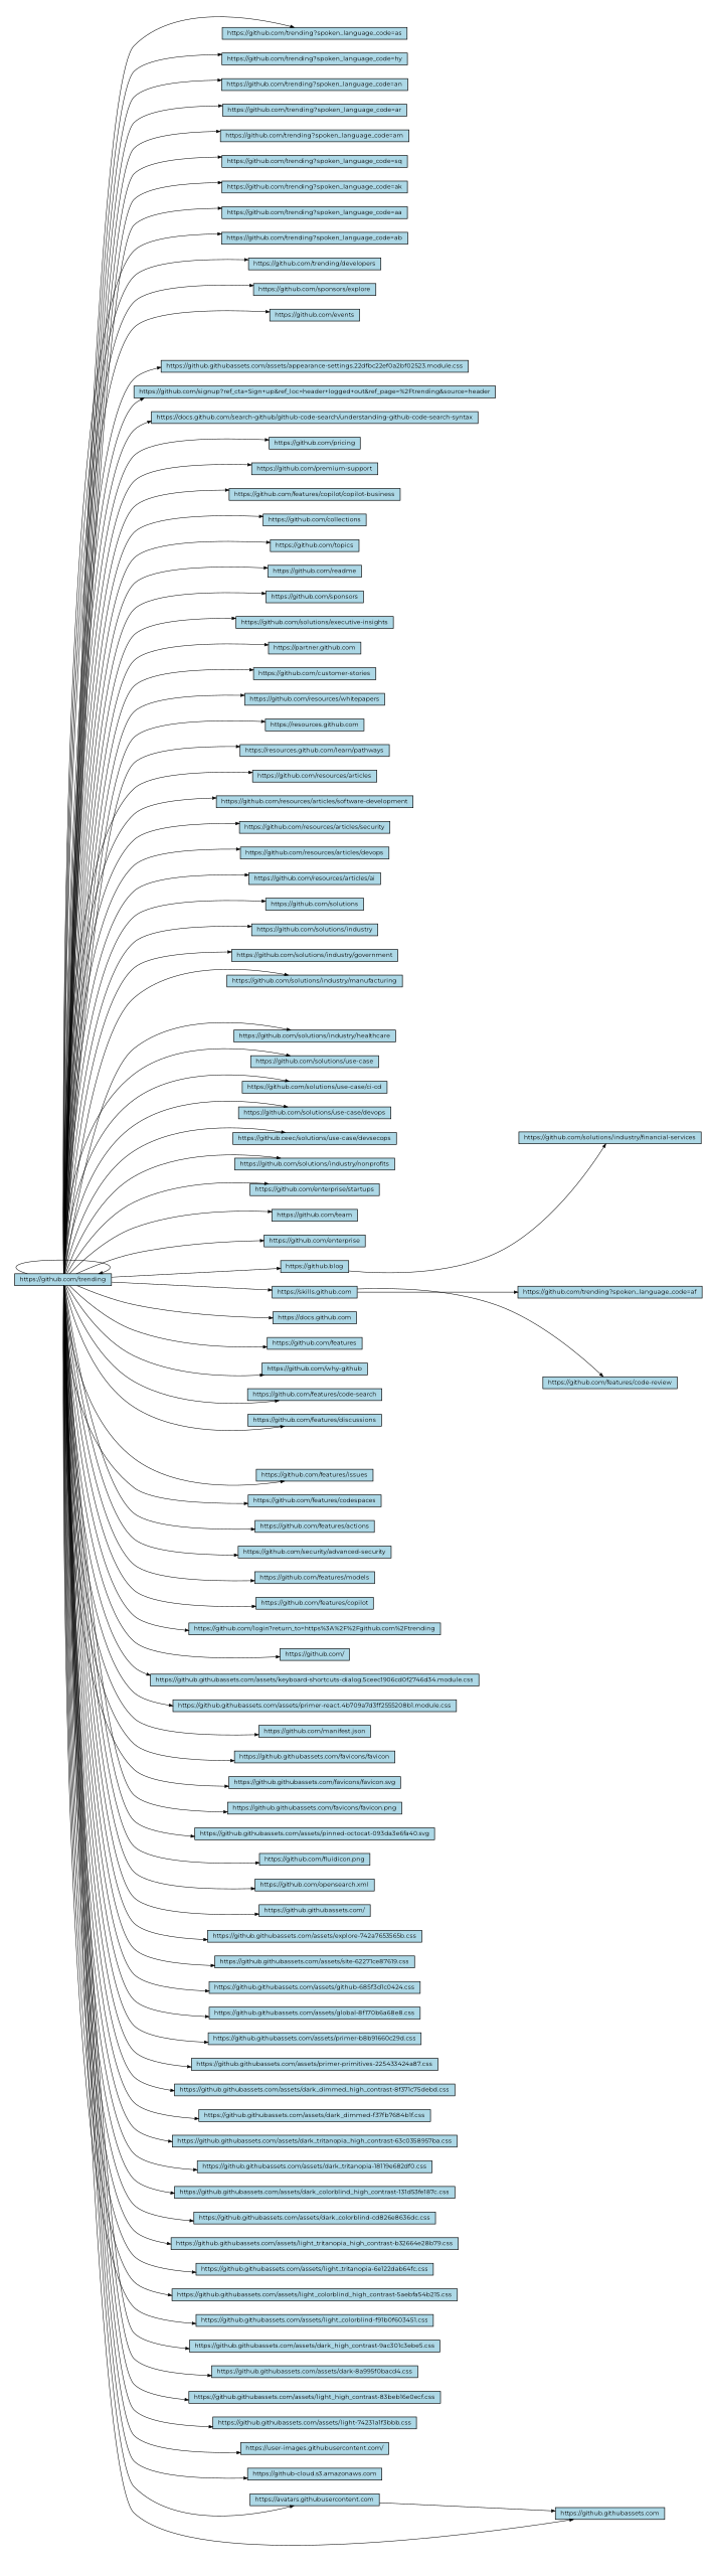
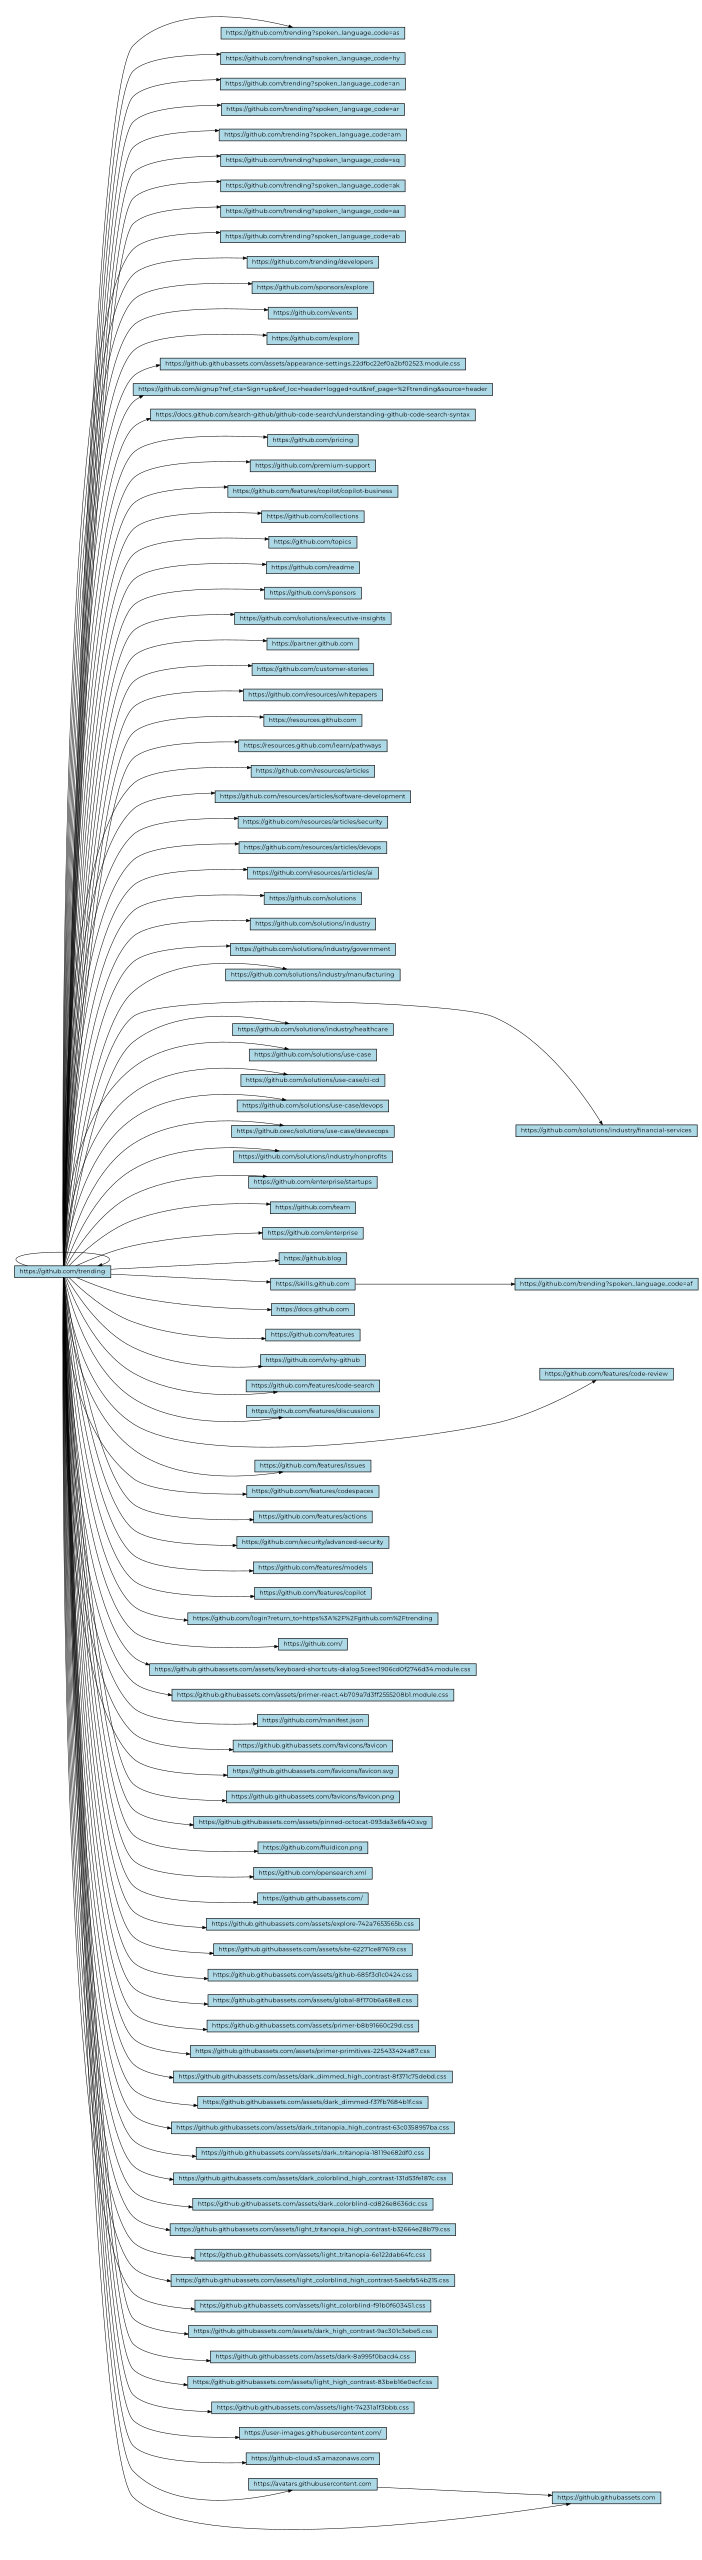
  digraph {
    fontname=Montserrat
    nodesep=0.3
    rankdir=LR
    ranksep=0.5
    splines=true
    node [fillcolor=lightblue fontname=Montserrat fontsize=10 shape=box style=filled]
    edge [arrowsize=0.6 fontname=Montserrat penwidth=0.8]
    n1 [height=0.2 label="https://github.com/trending" width=0.3]
    n2 [height=0.2 label="https://github.com/trending?spoken_language_code=as" width=0.3]
    n3 [height=0.2 label="https://github.com/trending?spoken_language_code=hy" width=0.3]
    n4 [height=0.2 label="https://github.com/trending?spoken_language_code=an" width=0.3]
    n5 [height=0.2 label="https://github.com/trending?spoken_language_code=ar" width=0.3]
    n6 [height=0.2 label="https://github.com/trending?spoken_language_code=am" width=0.3]
    n7 [height=0.2 label="https://github.com/trending?spoken_language_code=sq" width=0.3]
    n8 [height=0.2 label="https://github.com/trending?spoken_language_code=ak" width=0.3]
    n9 [height=0.2 label="https://github.com/trending?spoken_language_code=aa" width=0.3]
    n10 [height=0.2 label="https://github.com/trending?spoken_language_code=ab" width=0.3]
    n11 [height=0.2 label="https://github.com/trending/developers" width=0.3]
    n12 [height=0.2 label="https://github.com/sponsors/explore" width=0.3]
    n13 [height=0.2 label="https://github.com/events" width=0.3]
+   n14 [height=0.2 label="https://github.com/explore" width=0.3]
    n15 [height=0.2 label="https://github.githubassets.com/assets/appearance-settings.22dfbc22ef0a2bf02523.module.css" width=0.3]
    n16 [height=0.2 label="https://github.com/signup?ref_cta=Sign+up&amp;ref_loc=header+logged+out&amp;ref_page=%2Ftrending&amp;source=header" width=0.3]
    n17 [height=0.2 label="https://docs.github.com/search-github/github-code-search/understanding-github-code-search-syntax" width=0.3]
    n18 [height=0.2 label="https://github.com/pricing" width=0.3]
    n19 [height=0.2 label="https://github.com/premium-support" width=0.3]
    n20 [height=0.2 label="https://github.com/features/copilot/copilot-business" width=0.3]
    n21 [height=0.2 label="https://github.com/collections" width=0.3]
    n22 [height=0.2 label="https://github.com/topics" width=0.3]
    n23 [height=0.2 label="https://github.com/readme" width=0.3]
    n24 [height=0.2 label="https://github.com/sponsors" width=0.3]
    n25 [height=0.2 label="https://github.com/solutions/executive-insights" width=0.3]
    n26 [height=0.2 label="https://partner.github.com" width=0.3]
    n27 [height=0.2 label="https://github.com/customer-stories" width=0.3]
    n28 [height=0.2 label="https://github.com/resources/whitepapers" width=0.3]
    n29 [height=0.2 label="https://resources.github.com" width=0.3]
    n30 [height=0.2 label="https://resources.github.com/learn/pathways" width=0.3]
    n31 [height=0.2 label="https://github.com/resources/articles" width=0.3]
    n32 [height=0.2 label="https://github.com/resources/articles/software-development" width=0.3]
    n33 [height=0.2 label="https://github.com/resources/articles/security" width=0.3]
    n34 [height=0.2 label="https://github.com/resources/articles/devops" width=0.3]
    n35 [height=0.2 label="https://github.com/resources/articles/ai" width=0.3]
    n36 [height=0.2 label="https://github.com/solutions" width=0.3]
    n37 [height=0.2 label="https://github.com/solutions/industry" width=0.3]
    n38 [height=0.2 label="https://github.com/solutions/industry/government" width=0.3]
    n39 [height=0.2 label="https://github.com/solutions/industry/manufacturing" width=0.3]
    n40 [height=0.2 label="https://github.com/solutions/industry/financial-services" width=0.3]
    n41 [height=0.2 label="https://github.com/solutions/industry/healthcare" width=0.3]
    n42 [height=0.2 label="https://github.com/solutions/use-case" width=0.3]
    n43 [height=0.2 label="https://github.com/solutions/use-case/ci-cd" width=0.3]
    n44 [height=0.2 label="https://github.com/solutions/use-case/devops" width=0.3]
    n45 [height=0.2 label="https://github.ceec/solutions/use-case/devsecops" width=0.3]
    n46 [height=0.2 label="https://github.com/solutions/industry/nonprofits" width=0.3]
    n47 [height=0.2 label="https://github.com/enterprise/startups" width=0.3]
    n48 [height=0.2 label="https://github.com/team" width=0.3]
    n49 [height=0.2 label="https://github.com/enterprise" width=0.3]
    n50 [height=0.2 label="https://github.blog" width=0.3]
    n51 [height=0.2 label="https://skills.github.com" width=0.3]
    n52 [height=0.2 label="https://docs.github.com" width=0.3]
    n53 [height=0.2 label="https://github.com/features" width=0.3]
    n54 [height=0.2 label="https://github.com/why-github" width=0.3]
    n55 [height=0.2 label="https://github.com/features/code-search" width=0.3]
    n56 [height=0.2 label="https://github.com/features/discussions" width=0.3]
    n57 [height=0.2 label="https://github.com/features/code-review" width=0.3]
    n58 [height=0.2 label="https://github.com/features/issues" width=0.3]
    n59 [height=0.2 label="https://github.com/features/codespaces" width=0.3]
    n60 [height=0.2 label="https://github.com/features/actions" width=0.3]
    n61 [height=0.2 label="https://github.com/security/advanced-security" width=0.3]
    n62 [height=0.2 label="https://github.com/features/models" width=0.3]
    n63 [height=0.2 label="https://github.com/features/copilot" width=0.3]
    n64 [height=0.2 label="https://github.com/login?return_to=https%3A%2F%2Fgithub.com%2Ftrending" width=0.3]
    n65 [height=0.2 label="https://github.com/" width=0.3]
    n66 [height=0.2 label="https://github.githubassets.com/assets/keyboard-shortcuts-dialog.5ceec1906cd0f2746d34.module.css" width=0.3]
    n67 [height=0.2 label="https://github.githubassets.com/assets/primer-react.4b709a7d3ff2555208b1.module.css" width=0.3]
    n68 [height=0.2 label="https://github.com/manifest.json" width=0.3]
    n69 [height=0.2 label="https://github.githubassets.com/favicons/favicon" width=0.3]
    n70 [height=0.2 label="https://github.githubassets.com/favicons/favicon.svg" width=0.3]
    n71 [height=0.2 label="https://github.githubassets.com/favicons/favicon.png" width=0.3]
    n72 [height=0.2 label="https://github.githubassets.com/assets/pinned-octocat-093da3e6fa40.svg" width=0.3]
    n73 [height=0.2 label="https://github.com/fluidicon.png" width=0.3]
    n74 [height=0.2 label="https://github.com/opensearch.xml" width=0.3]
    n75 [height=0.2 label="https://github.githubassets.com/" width=0.3]
    n76 [height=0.2 label="https://github.githubassets.com/assets/explore-742a7653565b.css" width=0.3]
    n77 [height=0.2 label="https://github.githubassets.com/assets/site-62271ce87619.css" width=0.3]
    n78 [height=0.2 label="https://github.githubassets.com/assets/github-685f3d1c0424.css" width=0.3]
    n79 [height=0.2 label="https://github.githubassets.com/assets/global-8f170b6a68e8.css" width=0.3]
    n80 [height=0.2 label="https://github.githubassets.com/assets/primer-b8b91660c29d.css" width=0.3]
    n81 [height=0.2 label="https://github.githubassets.com/assets/primer-primitives-225433424a87.css" width=0.3]
    n82 [height=0.2 label="https://github.githubassets.com/assets/dark_dimmed_high_contrast-8f371c75debd.css" width=0.3]
    n83 [height=0.2 label="https://github.githubassets.com/assets/dark_dimmed-f37fb7684b1f.css" width=0.3]
    n84 [height=0.2 label="https://github.githubassets.com/assets/dark_tritanopia_high_contrast-63c0358957ba.css" width=0.3]
    n85 [height=0.2 label="https://github.githubassets.com/assets/dark_tritanopia-18119e682df0.css" width=0.3]
    n86 [height=0.2 label="https://github.githubassets.com/assets/dark_colorblind_high_contrast-131d53fe187c.css" width=0.3]
    n87 [height=0.2 label="https://github.githubassets.com/assets/dark_colorblind-cd826e8636dc.css" width=0.3]
    n88 [height=0.2 label="https://github.githubassets.com/assets/light_tritanopia_high_contrast-b32664e28b79.css" width=0.3]
    n89 [height=0.2 label="https://github.githubassets.com/assets/light_tritanopia-6e122dab64fc.css" width=0.3]
    n90 [height=0.2 label="https://github.githubassets.com/assets/light_colorblind_high_contrast-5aebfa54b215.css" width=0.3]
    n91 [height=0.2 label="https://github.githubassets.com/assets/light_colorblind-f91b0f603451.css" width=0.3]
    n92 [height=0.2 label="https://github.githubassets.com/assets/dark_high_contrast-9ac301c3ebe5.css" width=0.3]
    n93 [height=0.2 label="https://github.githubassets.com/assets/dark-8a995f0bacd4.css" width=0.3]
    n94 [height=0.2 label="https://github.githubassets.com/assets/light_high_contrast-83beb16e0ecf.css" width=0.3]
    n95 [height=0.2 label="https://github.githubassets.com/assets/light-74231a1f3bbb.css" width=0.3]
    n96 [height=0.2 label="https://user-images.githubusercontent.com/" width=0.3]
    n97 [height=0.2 label="https://github-cloud.s3.amazonaws.com" width=0.3]
    n98 [height=0.2 label="https://avatars.githubusercontent.com" width=0.3]
    n99 [height=0.2 label="https://github.githubassets.com" width=0.3]
    n100 [height=0.2 label="https://github.com/trending?spoken_language_code=af" width=0.3]
    n1 -> n1
    n1 -> n2
    n1 -> n3
    n1 -> n4
    n1 -> n5
    n1 -> n6
    n1 -> n7
    n1 -> n8
    n1 -> n9
    n1 -> n10
    n1 -> n11
    n1 -> n12
    n1 -> n13
+   n1 -> n14
    n1 -> n15
    n1 -> n16
    n1 -> n17
    n1 -> n18
    n1 -> n19
    n1 -> n20
    n1 -> n21
    n1 -> n22
    n1 -> n23
    n1 -> n24
    n1 -> n25
    n1 -> n26
    n1 -> n27
    n1 -> n28
    n1 -> n29
    n1 -> n30
    n1 -> n31
    n1 -> n32
    n1 -> n33
    n1 -> n34
    n1 -> n35
    n1 -> n36
    n1 -> n37
    n1 -> n38
    n1 -> n39
-   n50 -> n40
+   n1 -> n40
    n1 -> n41
    n1 -> n42
    n1 -> n43
    n1 -> n44
    n1 -> n45
    n1 -> n46
    n1 -> n47
    n1 -> n48
    n1 -> n49
    n1 -> n50
    n1 -> n51
    n1 -> n52
    n1 -> n53
    n1 -> n54
    n1 -> n55
    n1 -> n56
-   n51 -> n57
+   n1 -> n57
    n1 -> n58
    n1 -> n59
    n1 -> n60
    n1 -> n61
    n1 -> n62
    n1 -> n63
    n1 -> n64
    n1 -> n65
    n1 -> n66
    n1 -> n67
    n1 -> n68
    n1 -> n69
    n1 -> n70
    n1 -> n71
    n1 -> n72
    n1 -> n73
    n1 -> n74
    n1 -> n75
    n1 -> n76
    n1 -> n77
    n1 -> n78
    n1 -> n79
    n1 -> n80
    n1 -> n81
    n1 -> n82
    n1 -> n83
    n1 -> n84
    n1 -> n85
    n1 -> n86
    n1 -> n87
    n1 -> n88
    n1 -> n89
    n1 -> n90
    n1 -> n91
    n1 -> n92
    n1 -> n93
    n1 -> n94
    n1 -> n95
    n1 -> n96
    n1 -> n97
    n1 -> n98
    n1 -> n99
    n51 -> n100
    n98 -> n99
  }
